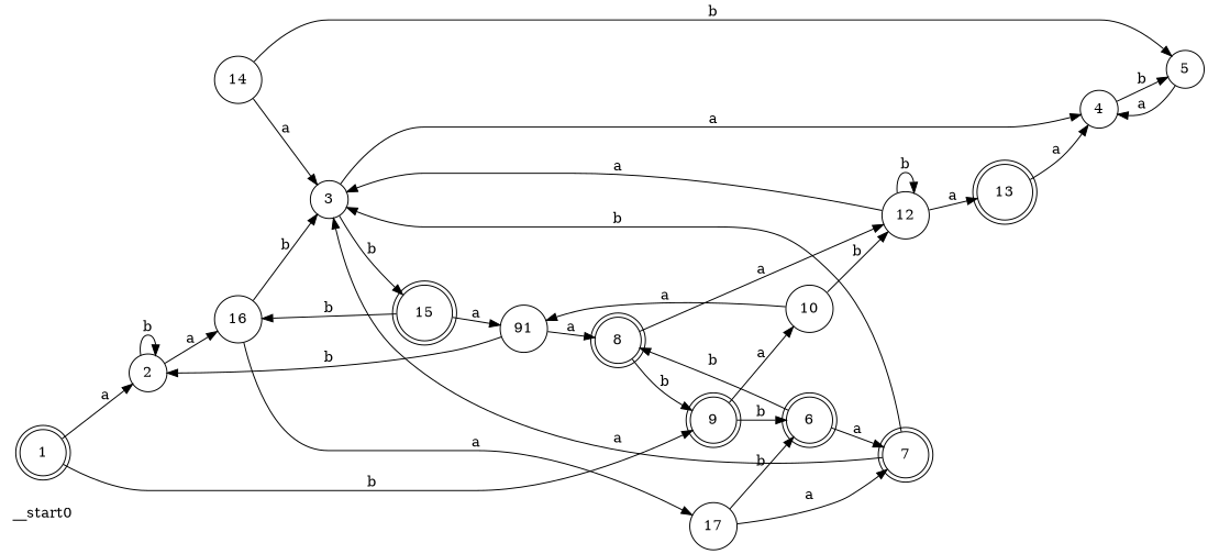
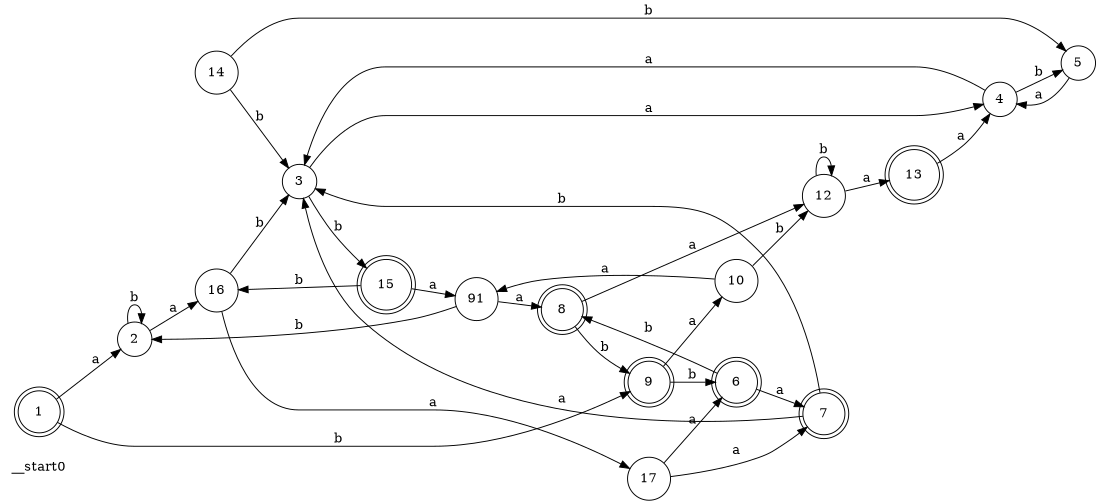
  digraph {
    rankdir=LR
    node [shape=circle color=black fillcolor=white style=filled]
    __start0 [shape=none color="" fillcolor="" style=""]
    n2 [label=1 shape=doublecircle style="rounded,filled"]
    n3 [label=2]
    n4 [label=9 shape=doublecircle style="rounded,filled"]
    n5 [label=7 shape=doublecircle style="rounded,filled"]
    n6 [label=3]
    n7 [label=16]
    n8 [label=6 shape=doublecircle style="rounded,filled"]
    n9 [label=10]
    n10 [label=4]
    n11 [label=15 shape=doublecircle style="rounded,filled"]
    n12 [label=5]
    n13 [label=91]
    n14 [label=8 shape=doublecircle style="rounded,filled"]
    n15 [label=12]
    n16 [label=13 shape=doublecircle style="rounded,filled"]
    n17 [label=14]
    n18 [label=17]
    n2 -> n3 [label=a]
    n2 -> n4 [label=b]
    n3 -> n3 [label=b]
    n3 -> n7 [label=a]
    n4 -> n8 [label=b]
    n4 -> n9 [label=a]
    n5 -> n6 [label=a]
    n5 -> n6 [label=b]
    n6 -> n10 [label=a]
    n6 -> n11 [label=b]
    n7 -> n6 [label=b]
    n7 -> n18 [label=a]
    n8 -> n5 [label=a]
    n8 -> n14 [label=b]
    n9 -> n13 [label=a]
    n9 -> n15 [label=b]
-   n15 -> n6 [label=a]
+   n10 -> n6 [label=a]
    n10 -> n12 [label=b]
    n11 -> n7 [label=b]
    n11 -> n13 [label=a]
    n12 -> n10 [label=a]
    n13 -> n3 [label=b]
    n13 -> n14 [label=a]
    n14 -> n4 [label=b]
    n14 -> n15 [label=a]
    n15 -> n15 [label=b]
    n15 -> n16 [label=a]
    n16 -> n10 [label=a]
-   n17 -> n6 [label=a]
+   n17 -> n6 [label=b]
    n17 -> n12 [label=b]
    n18 -> n5 [label=a]
-   n18 -> n8 [label=b]
+   n18 -> n8 [label=a]
  }
